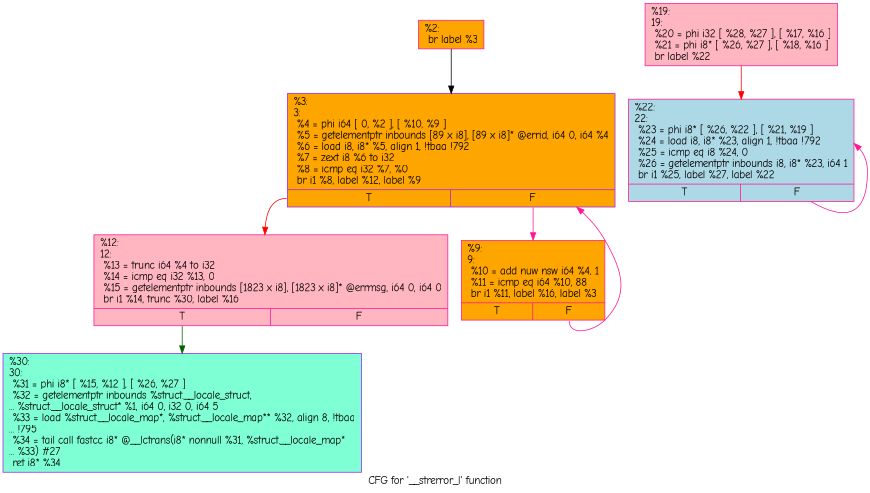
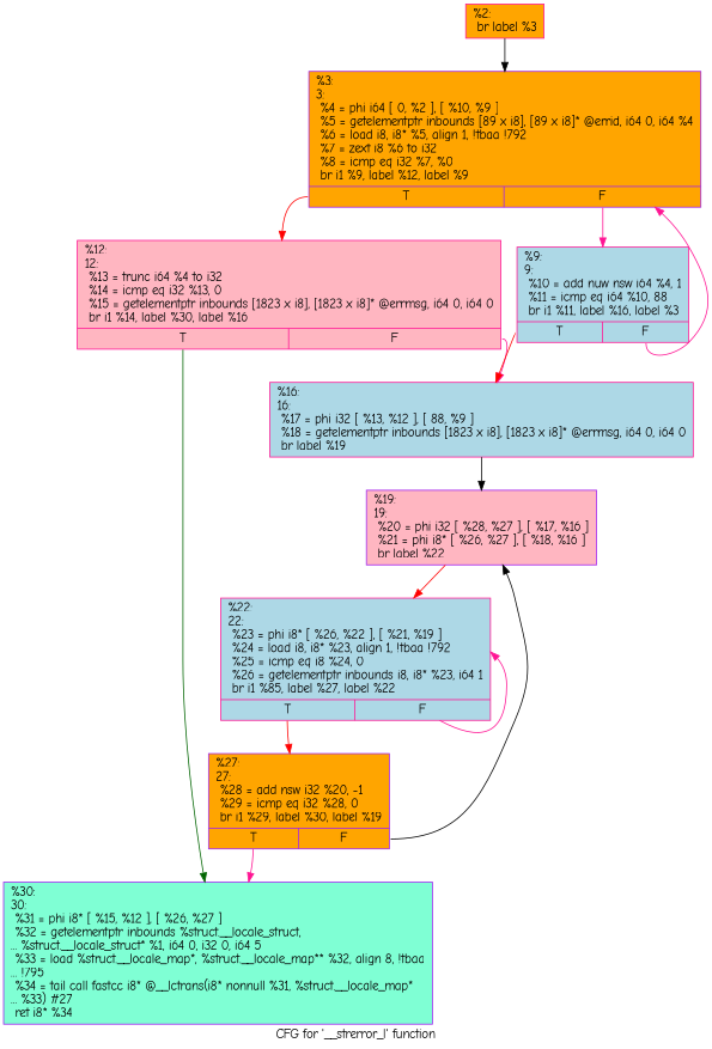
  digraph {
    fontname="Comic Neue"
    label="CFG for '__strerror_l' function"
    node [color=deeppink fillcolor=orange fontname="Comic Neue" shape=record style=filled]
    edge [color=deeppink fontname="Comic Neue" tailport=s0]
    n1 [label="{%2:\l  br label %3\l}"]
-   n2 [color=purple label="{%3:\l3:                                                \l  %4 = phi i64 [ 0, %2 ], [ %10, %9 ]\l  %5 = getelementptr inbounds [89 x i8], [89 x i8]* @errid, i64 0, i64 %4\l  %6 = load i8, i8* %5, align 1, !tbaa !792\l  %7 = zext i8 %6 to i32\l  %8 = icmp eq i32 %7, %0\l  br i1 %8, label %12, label %9\l|{<s0>T|<s1>F}}"]
-   n3 [fillcolor=lightpink label="{%12:\l12:                                               \l  %13 = trunc i64 %4 to i32\l  %14 = icmp eq i32 %13, 0\l  %15 = getelementptr inbounds [1823 x i8], [1823 x i8]* @errmsg, i64 0, i64 0\l  br i1 %14, trunc %30, label %16\l|{<s0>T|<s1>F}}"]
-   n4 [label="{%9:\l9:                                                \l  %10 = add nuw nsw i64 %4, 1\l  %11 = icmp eq i64 %10, 88\l  br i1 %11, label %16, label %3\l|{<s0>T|<s1>F}}"]
+   n2 [color=purple label="{%3:\l3:                                                \l  %4 = phi i64 [ 0, %2 ], [ %10, %9 ]\l  %5 = getelementptr inbounds [89 x i8], [89 x i8]* @errid, i64 0, i64 %4\l  %6 = load i8, i8* %5, align 1, !tbaa !792\l  %7 = zext i8 %6 to i32\l  %8 = icmp eq i32 %7, %0\l  br i1 %9, label %12, label %9\l|{<s0>T|<s1>F}}"]
+   n3 [fillcolor=lightpink label="{%12:\l12:                                               \l  %13 = trunc i64 %4 to i32\l  %14 = icmp eq i32 %13, 0\l  %15 = getelementptr inbounds [1823 x i8], [1823 x i8]* @errmsg, i64 0, i64 0\l  br i1 %14, label %30, label %16\l|{<s0>T|<s1>F}}"]
+   n4 [fillcolor=lightblue label="{%9:\l9:                                                \l  %10 = add nuw nsw i64 %4, 1\l  %11 = icmp eq i64 %10, 88\l  br i1 %11, label %16, label %3\l|{<s0>T|<s1>F}}"]
+   n5 [fillcolor=lightblue label="{%16:\l16:                                               \l  %17 = phi i32 [ %13, %12 ], [ 88, %9 ]\l  %18 = getelementptr inbounds [1823 x i8], [1823 x i8]* @errmsg, i64 0, i64 0\l  br label %19\l}"]
    n6 [color=purple fillcolor=aquamarine label="{%30:\l30:                                               \l  %31 = phi i8* [ %15, %12 ], [ %26, %27 ]\l  %32 = getelementptr inbounds %struct.__locale_struct,\l... %struct.__locale_struct* %1, i64 0, i32 0, i64 5\l  %33 = load %struct.__locale_map*, %struct.__locale_map** %32, align 8, !tbaa\l... !795\l  %34 = tail call fastcc i8* @__lctrans(i8* nonnull %31, %struct.__locale_map*\l... %33) #27\l  ret i8* %34\l}"]
-   n7 [fillcolor=lightpink label="{%19:\l19:                                               \l  %20 = phi i32 [ %28, %27 ], [ %17, %16 ]\l  %21 = phi i8* [ %26, %27 ], [ %18, %16 ]\l  br label %22\l}"]
-   n8 [fillcolor=lightblue label="{%22:\l22:                                               \l  %23 = phi i8* [ %26, %22 ], [ %21, %19 ]\l  %24 = load i8, i8* %23, align 1, !tbaa !792\l  %25 = icmp eq i8 %24, 0\l  %26 = getelementptr inbounds i8, i8* %23, i64 1\l  br i1 %25, label %27, label %22\l|{<s0>T|<s1>F}}"]
+   n7 [color=purple fillcolor=lightpink label="{%19:\l19:                                               \l  %20 = phi i32 [ %28, %27 ], [ %17, %16 ]\l  %21 = phi i8* [ %26, %27 ], [ %18, %16 ]\l  br label %22\l}"]
+   n8 [fillcolor=lightblue label="{%22:\l22:                                               \l  %23 = phi i8* [ %26, %22 ], [ %21, %19 ]\l  %24 = load i8, i8* %23, align 1, !tbaa !792\l  %25 = icmp eq i8 %24, 0\l  %26 = getelementptr inbounds i8, i8* %23, i64 1\l  br i1 %85, label %27, label %22\l|{<s0>T|<s1>F}}"]
+   n9 [color=purple label="{%27:\l27:                                               \l  %28 = add nsw i32 %20, -1\l  %29 = icmp eq i32 %28, 0\l  br i1 %29, label %30, label %19\l|{<s0>T|<s1>F}}"]
    n1 -> n2 [color=black]
    n2 -> n3 [color=red]
    n2 -> n4 [tailport=s1]
+   n3 -> n5 [tailport=s1]
    n3 -> n6 [color=darkgreen]
    n4 -> n2 [tailport=s1]
+   n4 -> n5 [color=red]
+   n5 -> n7 [color=black]
    n7 -> n8 [color=red]
    n8 -> n8 [tailport=s1]
+   n8 -> n9 [color=red]
+   n9 -> n6
+   n9 -> n7 [color=black tailport=s1]
  }
